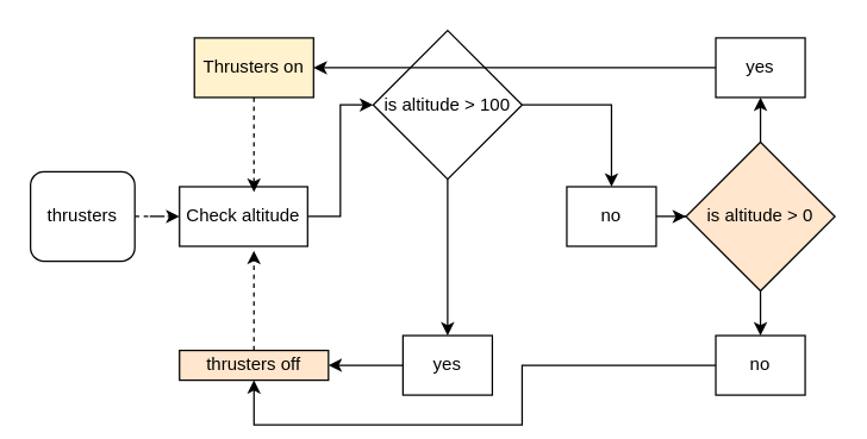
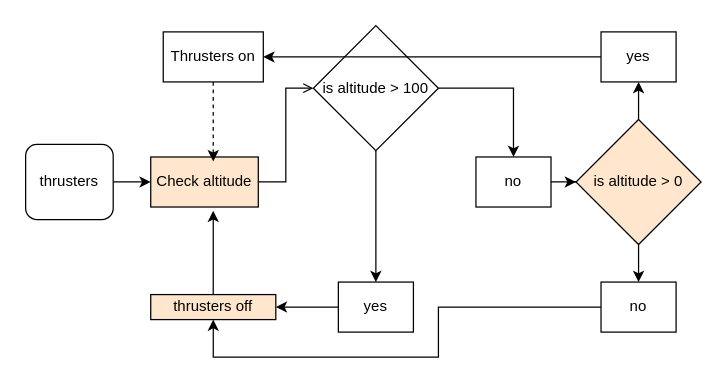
  <mxCell id="0" />
  <mxCell id="1" parent="0" />
- <mxCell id="2" style="edgeStyle=orthogonalEdgeStyle;rounded=0;orthogonalLoop=1;jettySize=auto;html=1;entryX=0;entryY=0.5;entryDx=0;entryDy=0;dashed=1;" parent="1" source="3" target="5" edge="1"><mxGeometry relative="1" as="geometry" /></mxCell>
+ <mxCell id="2" style="edgeStyle=orthogonalEdgeStyle;rounded=0;orthogonalLoop=1;jettySize=auto;html=1;entryX=0;entryY=0.5;entryDx=0;entryDy=0;" parent="1" source="3" target="5" edge="1"><mxGeometry relative="1" as="geometry" /></mxCell>
  <mxCell id="3" value="thrusters" style="rounded=1;whiteSpace=wrap;html=1;" parent="1" vertex="1"><mxGeometry x="20" y="115" width="70" height="60" as="geometry" /></mxCell>
- <mxCell id="4" style="edgeStyle=orthogonalEdgeStyle;rounded=0;orthogonalLoop=1;jettySize=auto;html=1;entryX=0;entryY=0.5;entryDx=0;entryDy=0;" parent="1" source="5" target="8" edge="1"><mxGeometry relative="1" as="geometry" /></mxCell>
- <mxCell id="5" value="Check altitude" style="rounded=0;whiteSpace=wrap;html=1;" parent="1" vertex="1"><mxGeometry x="120" y="125" width="86" height="40" as="geometry" /></mxCell>
+ <mxCell id="4" style="edgeStyle=orthogonalEdgeStyle;rounded=0;orthogonalLoop=1;jettySize=auto;html=1;entryX=0;entryY=0.5;entryDx=0;entryDy=0;endArrow=open;" parent="1" source="5" target="8" edge="1"><mxGeometry relative="1" as="geometry" /></mxCell>
+ <mxCell id="5" value="Check altitude" style="rounded=0;whiteSpace=wrap;html=1;fillColor=#ffe6cc;" parent="1" vertex="1"><mxGeometry x="120" y="125" width="86" height="40" as="geometry" /></mxCell>
  <mxCell id="6" style="edgeStyle=orthogonalEdgeStyle;rounded=0;orthogonalLoop=1;jettySize=auto;html=1;" parent="1" source="8" target="10" edge="1"><mxGeometry relative="1" as="geometry"><mxPoint x="300" y="245" as="targetPoint" /></mxGeometry></mxCell>
  <mxCell id="7" style="edgeStyle=orthogonalEdgeStyle;rounded=0;orthogonalLoop=1;jettySize=auto;html=1;" parent="1" source="8" target="12" edge="1"><mxGeometry relative="1" as="geometry"><mxPoint x="390" y="145" as="targetPoint" /></mxGeometry></mxCell>
  <mxCell id="8" value="is altitude &amp;gt; 100" style="rhombus;whiteSpace=wrap;html=1;" parent="1" vertex="1"><mxGeometry x="250" y="20" width="100" height="100" as="geometry" /></mxCell>
  <mxCell id="9" style="edgeStyle=orthogonalEdgeStyle;rounded=0;orthogonalLoop=1;jettySize=auto;html=1;" parent="1" source="10" target="16" edge="1"><mxGeometry relative="1" as="geometry"><mxPoint x="210" y="245" as="targetPoint" /></mxGeometry></mxCell>
  <mxCell id="10" value="yes" style="rounded=0;whiteSpace=wrap;html=1;" parent="1" vertex="1"><mxGeometry x="270" y="225" width="60" height="40" as="geometry" /></mxCell>
  <mxCell id="11" style="edgeStyle=orthogonalEdgeStyle;rounded=0;orthogonalLoop=1;jettySize=auto;html=1;" parent="1" source="12" target="15" edge="1"><mxGeometry relative="1" as="geometry"><mxPoint x="480" y="145" as="targetPoint" /></mxGeometry></mxCell>
  <mxCell id="12" value="no" style="rounded=0;whiteSpace=wrap;html=1;" parent="1" vertex="1"><mxGeometry x="380" y="125" width="60" height="40" as="geometry" /></mxCell>
  <mxCell id="13" style="edgeStyle=orthogonalEdgeStyle;rounded=0;orthogonalLoop=1;jettySize=auto;html=1;" parent="1" source="15" target="19" edge="1"><mxGeometry relative="1" as="geometry"><mxPoint x="510" y="45" as="targetPoint" /></mxGeometry></mxCell>
  <mxCell id="14" style="edgeStyle=orthogonalEdgeStyle;rounded=0;orthogonalLoop=1;jettySize=auto;html=1;" parent="1" source="15" target="23" edge="1"><mxGeometry relative="1" as="geometry"><mxPoint x="510" y="235" as="targetPoint" /></mxGeometry></mxCell>
  <mxCell id="15" value="is altitude &amp;gt; 0" style="rhombus;whiteSpace=wrap;html=1;fillColor=#ffe6cc;" parent="1" vertex="1"><mxGeometry x="460" y="95" width="100" height="100" as="geometry" /></mxCell>
  <mxCell id="16" value="thrusters off" style="rounded=0;whiteSpace=wrap;html=1;fillColor=#ffe6cc;" parent="1" vertex="1"><mxGeometry x="120" y="235" width="100" height="20" as="geometry" /></mxCell>
- <mxCell id="17" style="edgeStyle=orthogonalEdgeStyle;rounded=0;orthogonalLoop=1;jettySize=auto;html=1;entryX=0.581;entryY=1.075;entryDx=0;entryDy=0;entryPerimeter=0;dashed=1;" parent="1" source="16" target="5" edge="1"><mxGeometry relative="1" as="geometry" /></mxCell>
+ <mxCell id="17" style="edgeStyle=orthogonalEdgeStyle;rounded=0;orthogonalLoop=1;jettySize=auto;html=1;entryX=0.581;entryY=1.075;entryDx=0;entryDy=0;entryPerimeter=0;" parent="1" source="16" target="5" edge="1"><mxGeometry relative="1" as="geometry" /></mxCell>
  <mxCell id="18" style="edgeStyle=orthogonalEdgeStyle;rounded=0;orthogonalLoop=1;jettySize=auto;html=1;" parent="1" source="19" target="20" edge="1"><mxGeometry relative="1" as="geometry"><mxPoint x="410" y="45" as="targetPoint" /></mxGeometry></mxCell>
  <mxCell id="19" value="yes" style="rounded=0;whiteSpace=wrap;html=1;" parent="1" vertex="1"><mxGeometry x="480" y="25" width="60" height="40" as="geometry" /></mxCell>
- <mxCell id="20" value="Thrusters on" style="rounded=0;whiteSpace=wrap;html=1;fillColor=#fff2cc;" parent="1" vertex="1"><mxGeometry x="130" y="25" width="80" height="40" as="geometry" /></mxCell>
+ <mxCell id="20" value="Thrusters on" style="rounded=0;whiteSpace=wrap;html=1;" parent="1" vertex="1"><mxGeometry x="130" y="25" width="80" height="40" as="geometry" /></mxCell>
  <mxCell id="21" style="edgeStyle=orthogonalEdgeStyle;rounded=0;orthogonalLoop=1;jettySize=auto;html=1;entryX=0.581;entryY=0.088;entryDx=0;entryDy=0;entryPerimeter=0;dashed=1;" parent="1" source="20" target="5" edge="1"><mxGeometry relative="1" as="geometry" /></mxCell>
  <mxCell id="22" style="edgeStyle=orthogonalEdgeStyle;rounded=0;orthogonalLoop=1;jettySize=auto;html=1;entryX=0.5;entryY=1;entryDx=0;entryDy=0;" parent="1" source="23" target="16" edge="1"><mxGeometry relative="1" as="geometry" /></mxCell>
  <mxCell id="23" value="no" style="rounded=0;whiteSpace=wrap;html=1;" parent="1" vertex="1"><mxGeometry x="480" y="225" width="60" height="40" as="geometry" /></mxCell>
